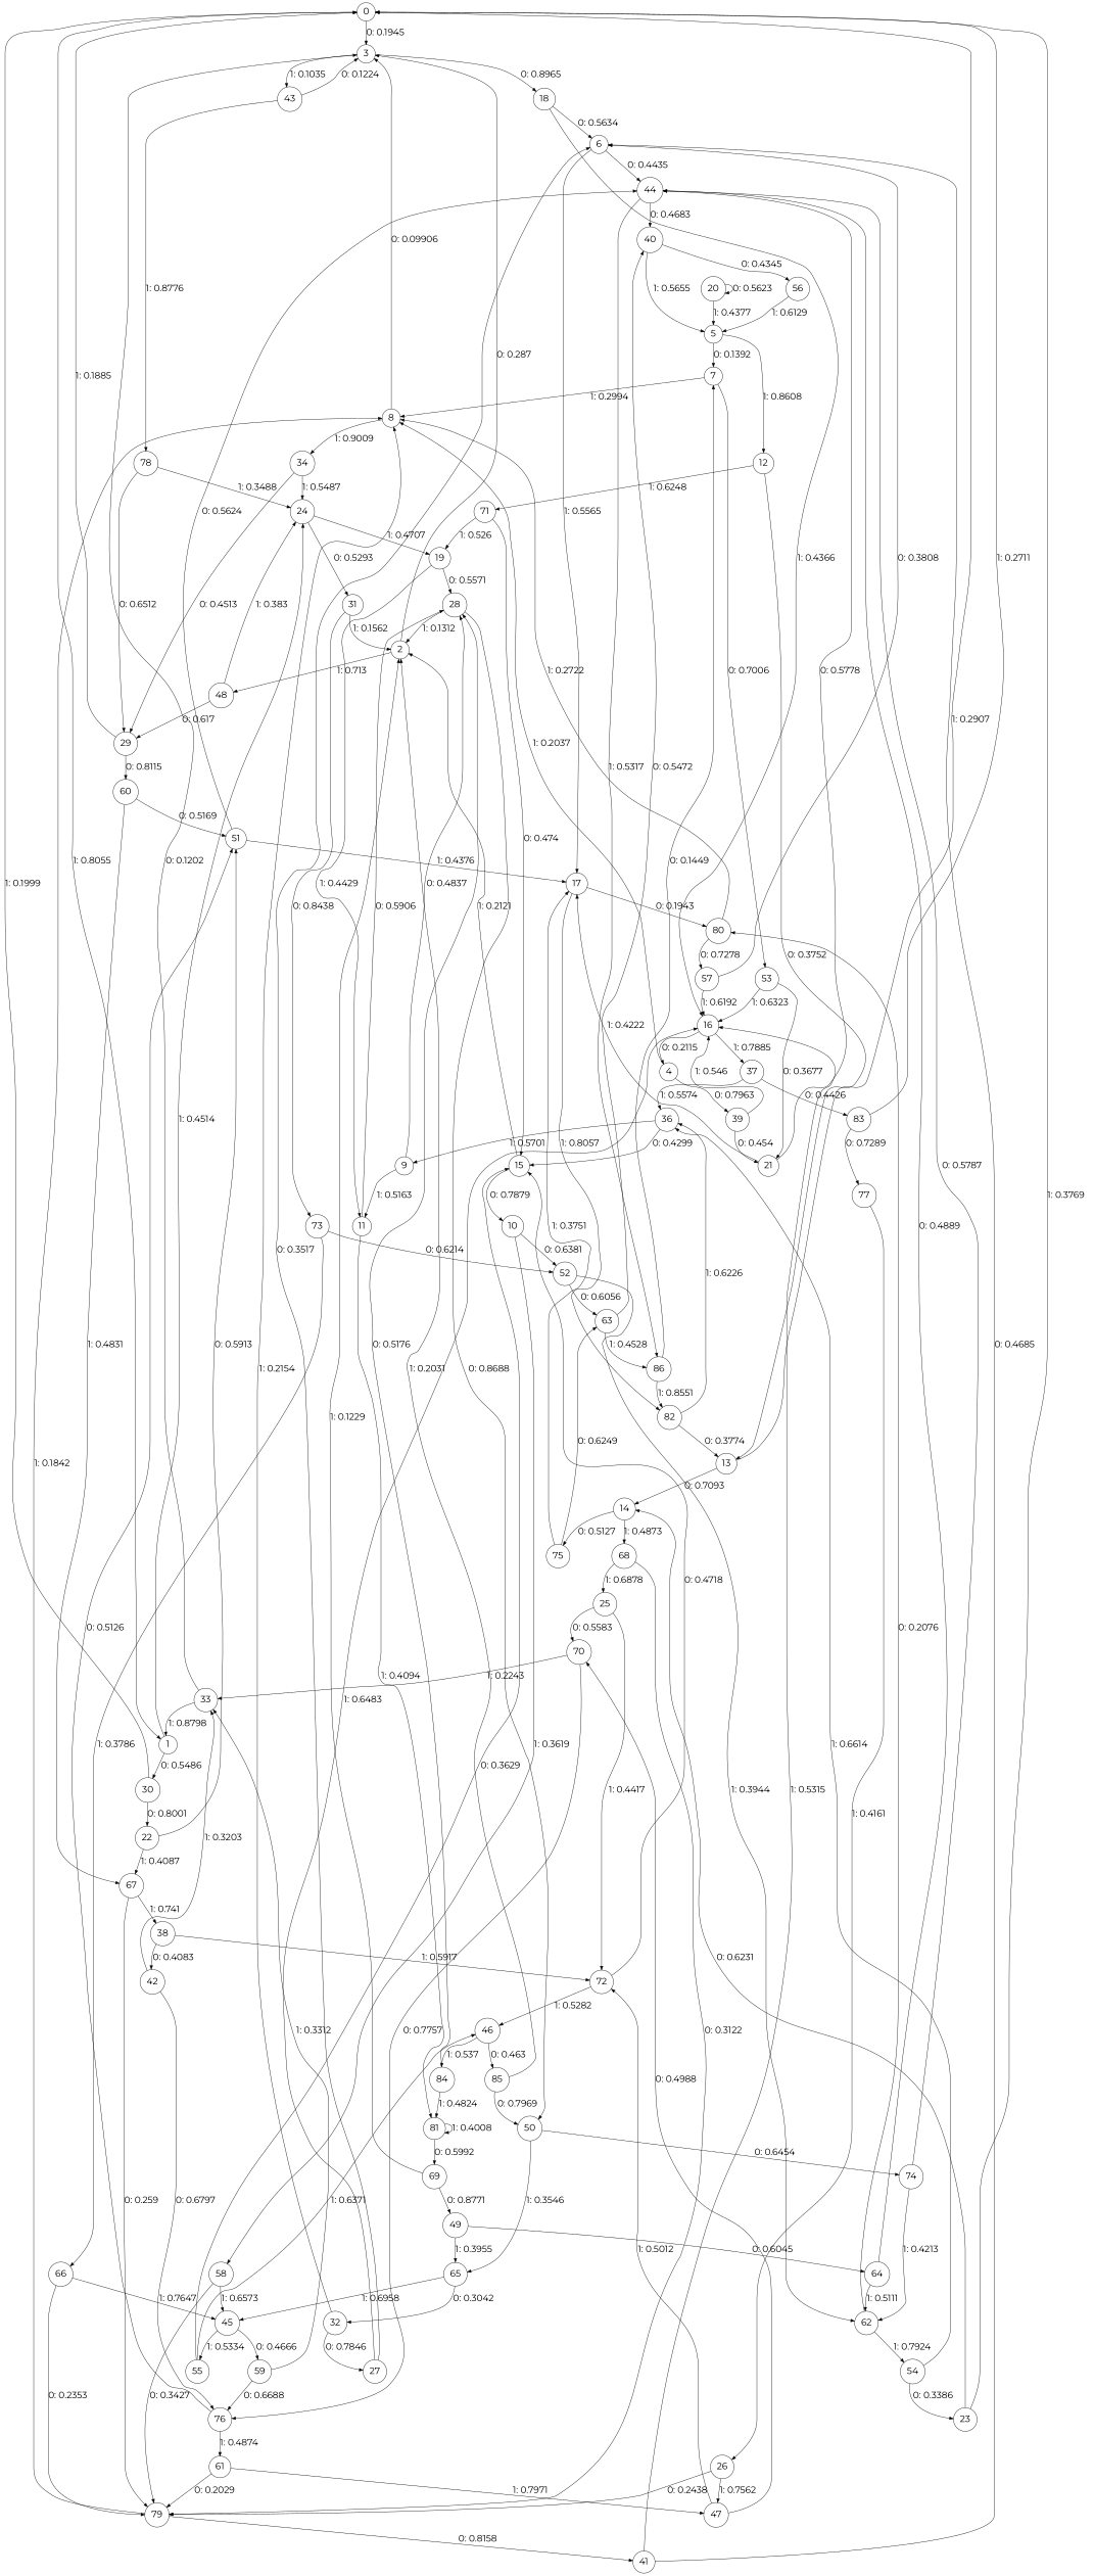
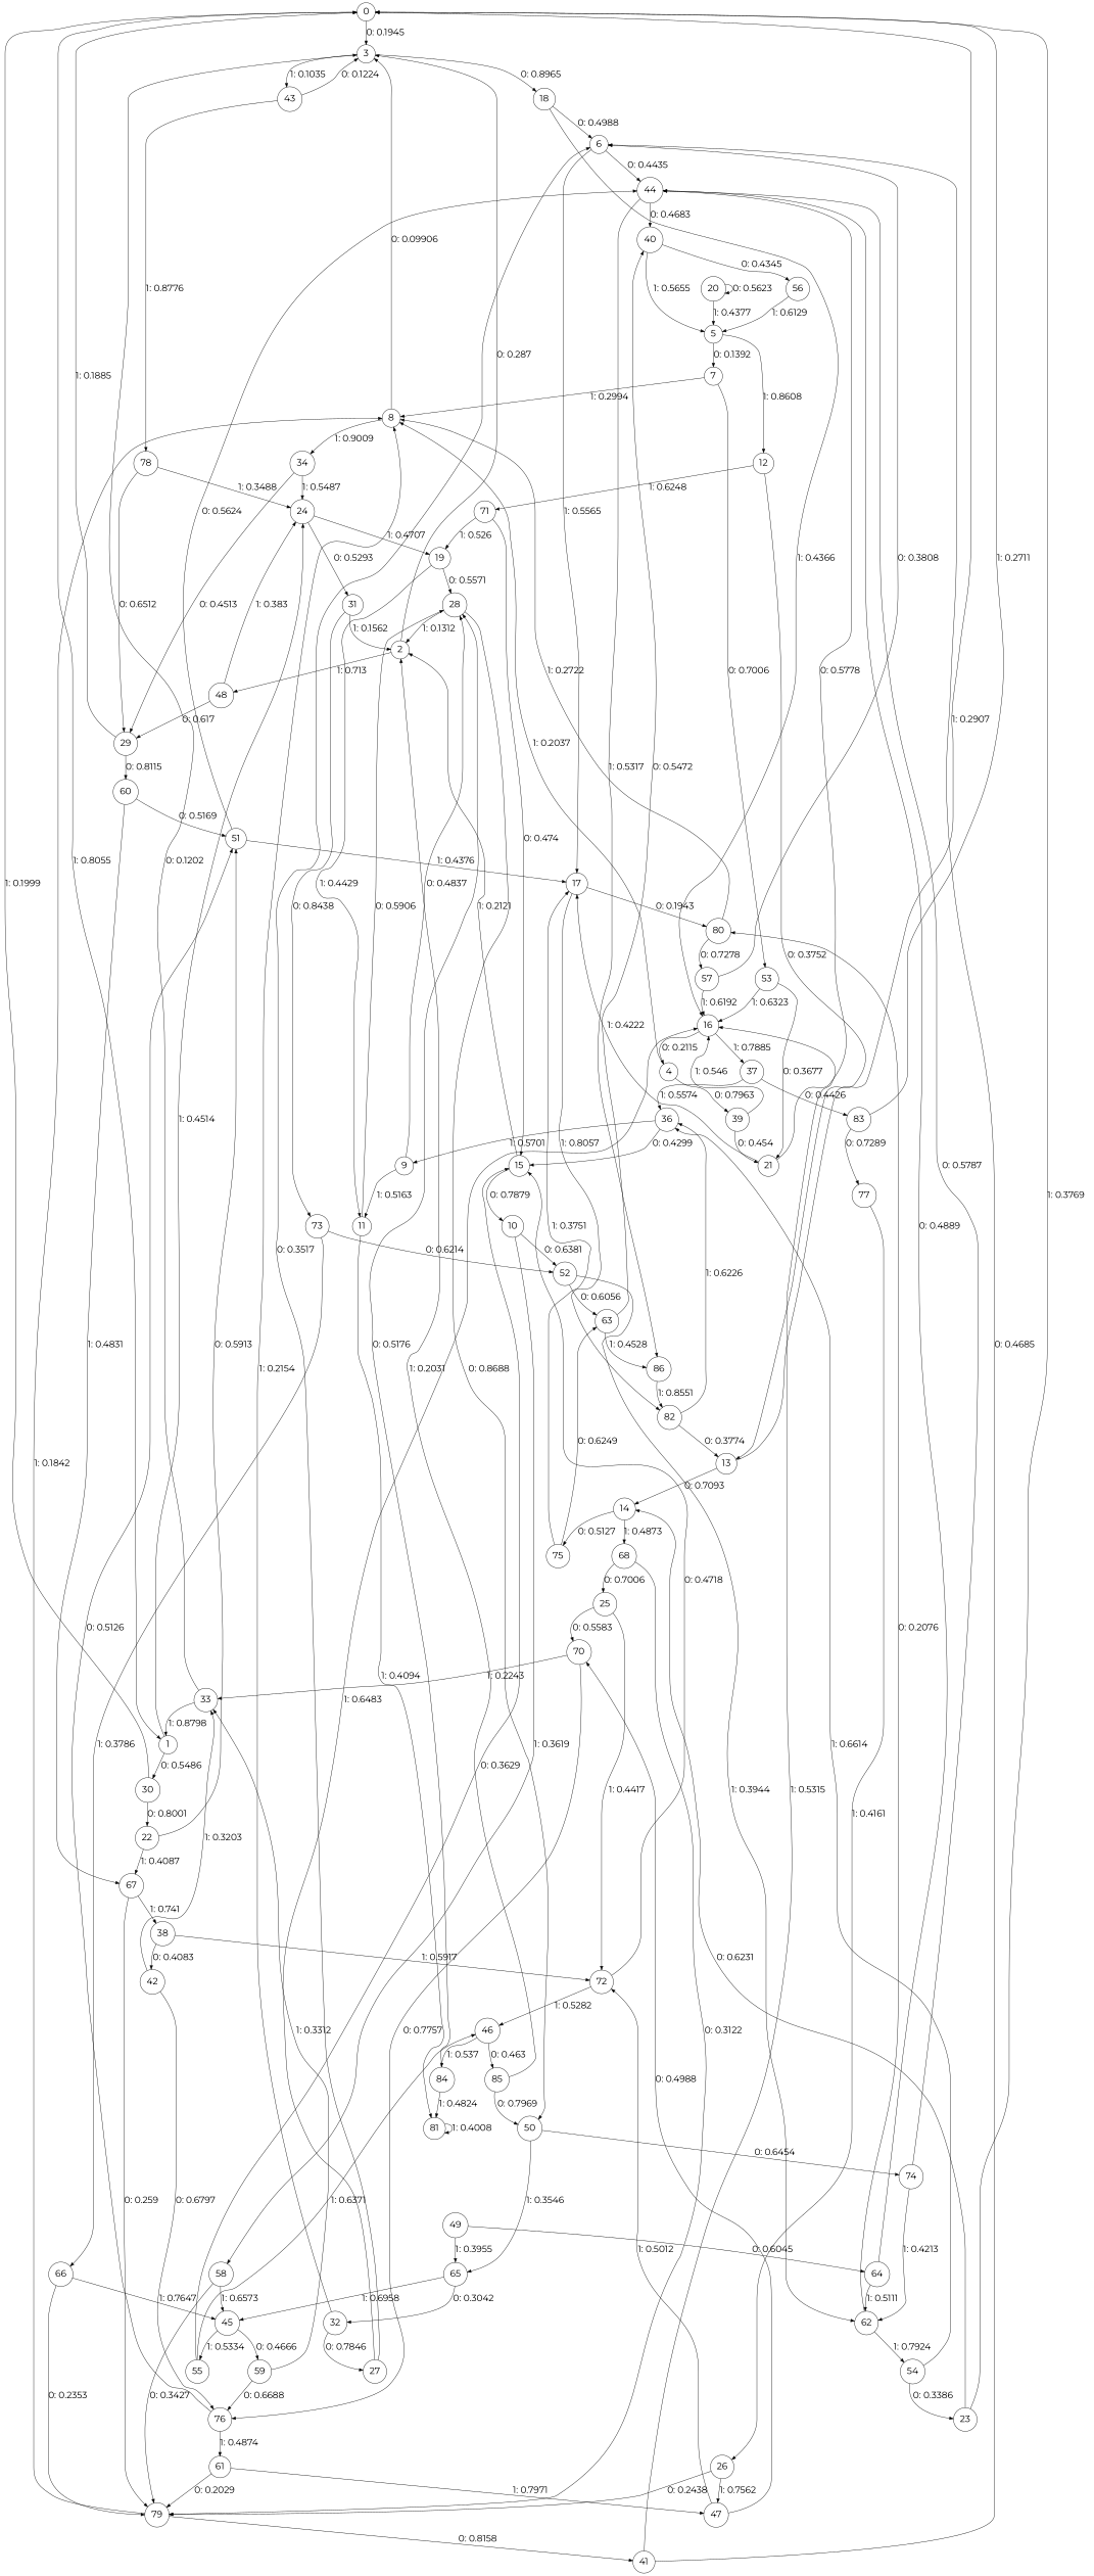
  digraph {
    fontname=Montserrat
    node [fontname=Montserrat fontsize=24 shape=circle]
    edge [fontname=Montserrat fontsize=24]
    0
    3
    1
    18
    43
    30
    24
    6
    16
    78
    22
    19
    31
    51
    67
    28
    11
    2
    73
    48
    29
    60
    44
    17
    4
    37
    39
    8
    21
    34
    5
    7
    12
    53
    13
    71
    14
    15
    40
    86
    80
    82
    56
    57
    36
    9
    50
    81
    65
    74
-   69
    10
    52
    58
    63
    62
    79
    45
    54
    41
    59
    55
    49
    75
    68
    25
    70
    72
    83
    77
    20
    38
    42
    23
    66
    33
    76
    46
    61
    85
    84
    26
    47
    27
    32
    64
    0 -> 3 [label="0: 0.1945   "]
    0 -> 1 [label="1: 0.8055   "]
    3 -> 18 [label="0: 0.8965   "]
    3 -> 43 [label="1: 0.1035   "]
    1 -> 30 [label="0: 0.5486   "]
    1 -> 24 [label="1: 0.4514   "]
-   18 -> 6 [label="0: 0.5634   "]
+   18 -> 6 [label="0: 0.4988   "]
    18 -> 16 [label="1: 0.4366   "]
    43 -> 3 [label="0: 0.1224   "]
    43 -> 78 [label="1: 0.8776   "]
    30 -> 0 [label="1: 0.1999   "]
    30 -> 22 [label="0: 0.8001   "]
    24 -> 19 [label="1: 0.4707   "]
    24 -> 31 [label="0: 0.5293   "]
    6 -> 44 [label="0: 0.4435   "]
    6 -> 17 [label="1: 0.5565   "]
    16 -> 4 [label="0: 0.2115   "]
    16 -> 37 [label="1: 0.7885   "]
    78 -> 24 [label="1: 0.3488   "]
    78 -> 29 [label="0: 0.6512   "]
    22 -> 51 [label="0: 0.5913   "]
    22 -> 67 [label="1: 0.4087   "]
    19 -> 28 [label="0: 0.5571   "]
    19 -> 11 [label="1: 0.4429   "]
    31 -> 2 [label="1: 0.1562   "]
    31 -> 73 [label="0: 0.8438   "]
    51 -> 44 [label="0: 0.5624   "]
    51 -> 17 [label="1: 0.4376   "]
    67 -> 79 [label="0: 0.259    "]
    67 -> 38 [label="1: 0.741    "]
    28 -> 2 [label="1: 0.1312   "]
    28 -> 50 [label="0: 0.8688   "]
    11 -> 28 [label="0: 0.5906   "]
    11 -> 81 [label="1: 0.4094   "]
    2 -> 3 [label="0: 0.287    "]
    2 -> 48 [label="1: 0.713    "]
    73 -> 52 [label="0: 0.6214   "]
    73 -> 66 [label="1: 0.3786   "]
    48 -> 24 [label="1: 0.383    "]
    48 -> 29 [label="0: 0.617    "]
    29 -> 0 [label="1: 0.1885   "]
    29 -> 60 [label="0: 0.8115   "]
    60 -> 51 [label="0: 0.5169   "]
    60 -> 67 [label="1: 0.4831   "]
    44 -> 40 [label="0: 0.4683   "]
    44 -> 86 [label="1: 0.5317   "]
    17 -> 80 [label="0: 0.1943   "]
    17 -> 82 [label="1: 0.8057   "]
    4 -> 39 [label="0: 0.7963   "]
    4 -> 8 [label="1: 0.2037   "]
    37 -> 36 [label="1: 0.5574   "]
    37 -> 83 [label="0: 0.4426   "]
    39 -> 16 [label="1: 0.546    "]
    39 -> 21 [label="0: 0.454    "]
    8 -> 3 [label="0: 0.09906  "]
    8 -> 34 [label="1: 0.9009   "]
    21 -> 44 [label="0: 0.5778   "]
    21 -> 17 [label="1: 0.4222   "]
    34 -> 24 [label="1: 0.5487   "]
    34 -> 29 [label="0: 0.4513   "]
    5 -> 7 [label="0: 0.1392   "]
    5 -> 12 [label="1: 0.8608   "]
    7 -> 8 [label="1: 0.2994   "]
    7 -> 53 [label="0: 0.7006   "]
    12 -> 13 [label="0: 0.3752   "]
    12 -> 71 [label="1: 0.6248   "]
    53 -> 16 [label="1: 0.6323   "]
    53 -> 21 [label="0: 0.3677   "]
    13 -> 0 [label="1: 0.2907   "]
    13 -> 14 [label="0: 0.7093   "]
    71 -> 19 [label="1: 0.526    "]
    71 -> 15 [label="0: 0.474    "]
    14 -> 75 [label="0: 0.5127   "]
    14 -> 68 [label="1: 0.4873   "]
    15 -> 2 [label="1: 0.2121   "]
    15 -> 10 [label="0: 0.7879   "]
    40 -> 5 [label="1: 0.5655   "]
    40 -> 56 [label="0: 0.4345   "]
-   86 -> 7 [label="0: 0.1449   "]
    86 -> 82 [label="1: 0.8551   "]
    80 -> 8 [label="1: 0.2722   "]
    80 -> 57 [label="0: 0.7278   "]
    82 -> 13 [label="0: 0.3774   "]
    82 -> 36 [label="1: 0.6226   "]
    56 -> 5 [label="1: 0.6129   "]
    57 -> 6 [label="0: 0.3808   "]
    57 -> 16 [label="1: 0.6192   "]
    36 -> 15 [label="0: 0.4299   "]
    36 -> 9 [label="1: 0.5701   "]
    9 -> 28 [label="0: 0.4837   "]
    9 -> 11 [label="1: 0.5163   "]
    50 -> 65 [label="1: 0.3546   "]
    50 -> 74 [label="0: 0.6454   "]
    81 -> 81 [label="1: 0.4008   "]
-   81 -> 69 [label="0: 0.5992   "]
    65 -> 45 [label="1: 0.6958   "]
    65 -> 32 [label="0: 0.3042   "]
    74 -> 44 [label="0: 0.5787   "]
    74 -> 62 [label="1: 0.4213   "]
-   69 -> 2 [label="1: 0.1229   "]
-   69 -> 49 [label="0: 0.8771   "]
    10 -> 52 [label="0: 0.6381   "]
    10 -> 58 [label="1: 0.3619   "]
    52 -> 63 [label="0: 0.6056   "]
    52 -> 62 [label="1: 0.3944   "]
    58 -> 79 [label="0: 0.3427   "]
    58 -> 45 [label="1: 0.6573   "]
    63 -> 40 [label="0: 0.5472   "]
    63 -> 86 [label="1: 0.4528   "]
    62 -> 80 [label="0: 0.2076   "]
    62 -> 54 [label="1: 0.7924   "]
    79 -> 8 [label="1: 0.1842   "]
    79 -> 41 [label="0: 0.8158   "]
    45 -> 59 [label="0: 0.4666   "]
    45 -> 55 [label="1: 0.5334   "]
    54 -> 36 [label="1: 0.6614   "]
    54 -> 23 [label="0: 0.3386   "]
    41 -> 6 [label="0: 0.4685   "]
    41 -> 16 [label="1: 0.5315   "]
    59 -> 33 [label="1: 0.3312   "]
    59 -> 76 [label="0: 0.6688   "]
    55 -> 15 [label="0: 0.3629   "]
    55 -> 46 [label="1: 0.6371   "]
    49 -> 65 [label="1: 0.3955   "]
    49 -> 64 [label="0: 0.6045   "]
    75 -> 17 [label="1: 0.3751   "]
    75 -> 63 [label="0: 0.6249   "]
    68 -> 79 [label="0: 0.3122   "]
-   68 -> 25 [label="1: 0.6878   "]
+   68 -> 25 [label="0: 0.7006   "]
    25 -> 70 [label="0: 0.5583   "]
    25 -> 72 [label="1: 0.4417   "]
    70 -> 33 [label="1: 0.2243   "]
    70 -> 76 [label="0: 0.7757   "]
    72 -> 15 [label="0: 0.4718   "]
    72 -> 46 [label="1: 0.5282   "]
    83 -> 0 [label="1: 0.2711   "]
    83 -> 77 [label="0: 0.7289   "]
    77 -> 26 [label="1: 0.4161   "]
    20 -> 5 [label="1: 0.4377   "]
    20 -> 20 [label="0: 0.5623   "]
    38 -> 72 [label="1: 0.5917   "]
    38 -> 42 [label="0: 0.4083   "]
    42 -> 33 [label="1: 0.3203   "]
    42 -> 76 [label="0: 0.6797   "]
    23 -> 0 [label="1: 0.3769   "]
    23 -> 14 [label="0: 0.6231   "]
    66 -> 79 [label="0: 0.2353   "]
    66 -> 45 [label="1: 0.7647   "]
    33 -> 3 [label="0: 0.1202   "]
    33 -> 1 [label="1: 0.8798   "]
    76 -> 51 [label="0: 0.5126   "]
    76 -> 61 [label="1: 0.4874   "]
    46 -> 85 [label="0: 0.463    "]
    46 -> 84 [label="1: 0.537    "]
    61 -> 79 [label="0: 0.2029   "]
    61 -> 47 [label="1: 0.7971   "]
    85 -> 2 [label="1: 0.2031   "]
    85 -> 50 [label="0: 0.7969   "]
    84 -> 28 [label="0: 0.5176   "]
    84 -> 81 [label="1: 0.4824   "]
    26 -> 79 [label="0: 0.2438   "]
    26 -> 47 [label="1: 0.7562   "]
    47 -> 70 [label="0: 0.4988   "]
    47 -> 72 [label="1: 0.5012   "]
    27 -> 6 [label="0: 0.3517   "]
    27 -> 16 [label="1: 0.6483   "]
    32 -> 8 [label="1: 0.2154   "]
    32 -> 27 [label="0: 0.7846   "]
    64 -> 44 [label="0: 0.4889   "]
    64 -> 62 [label="1: 0.5111   "]
  }
